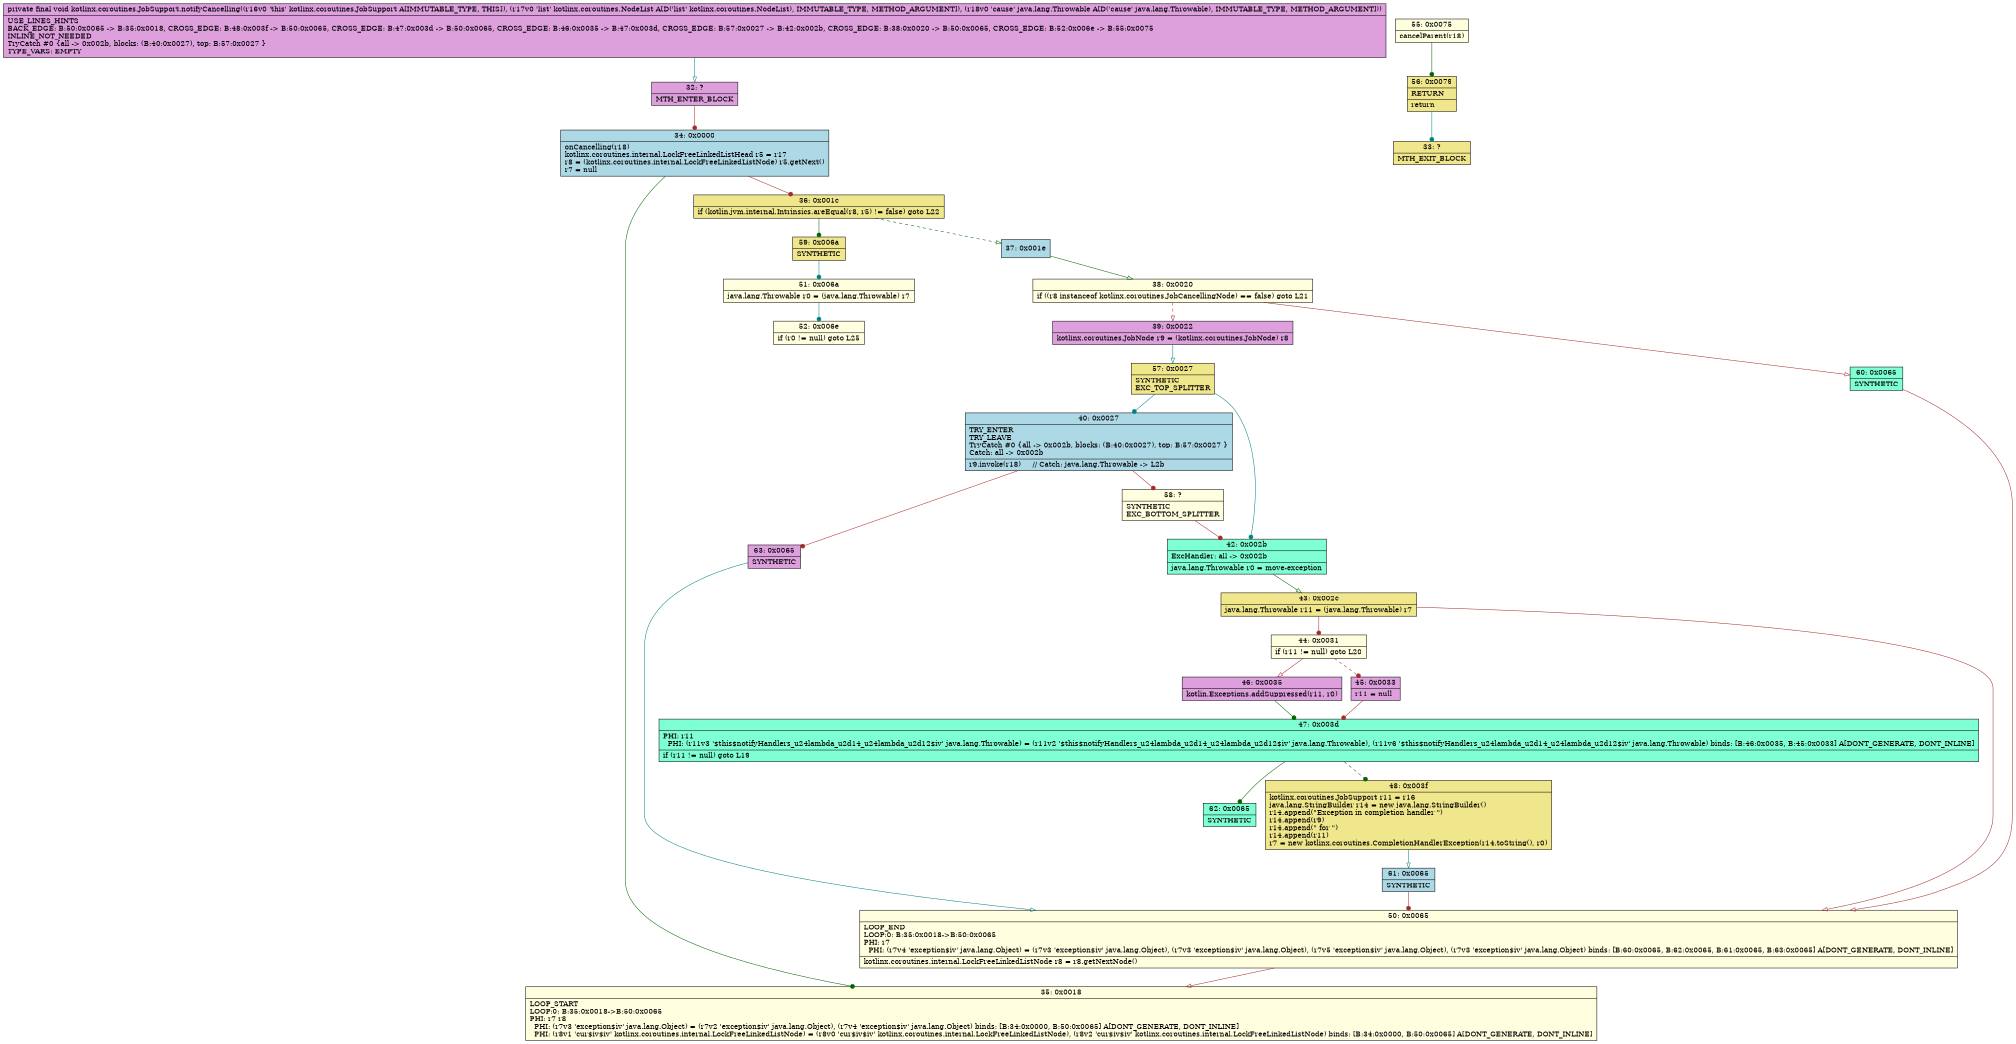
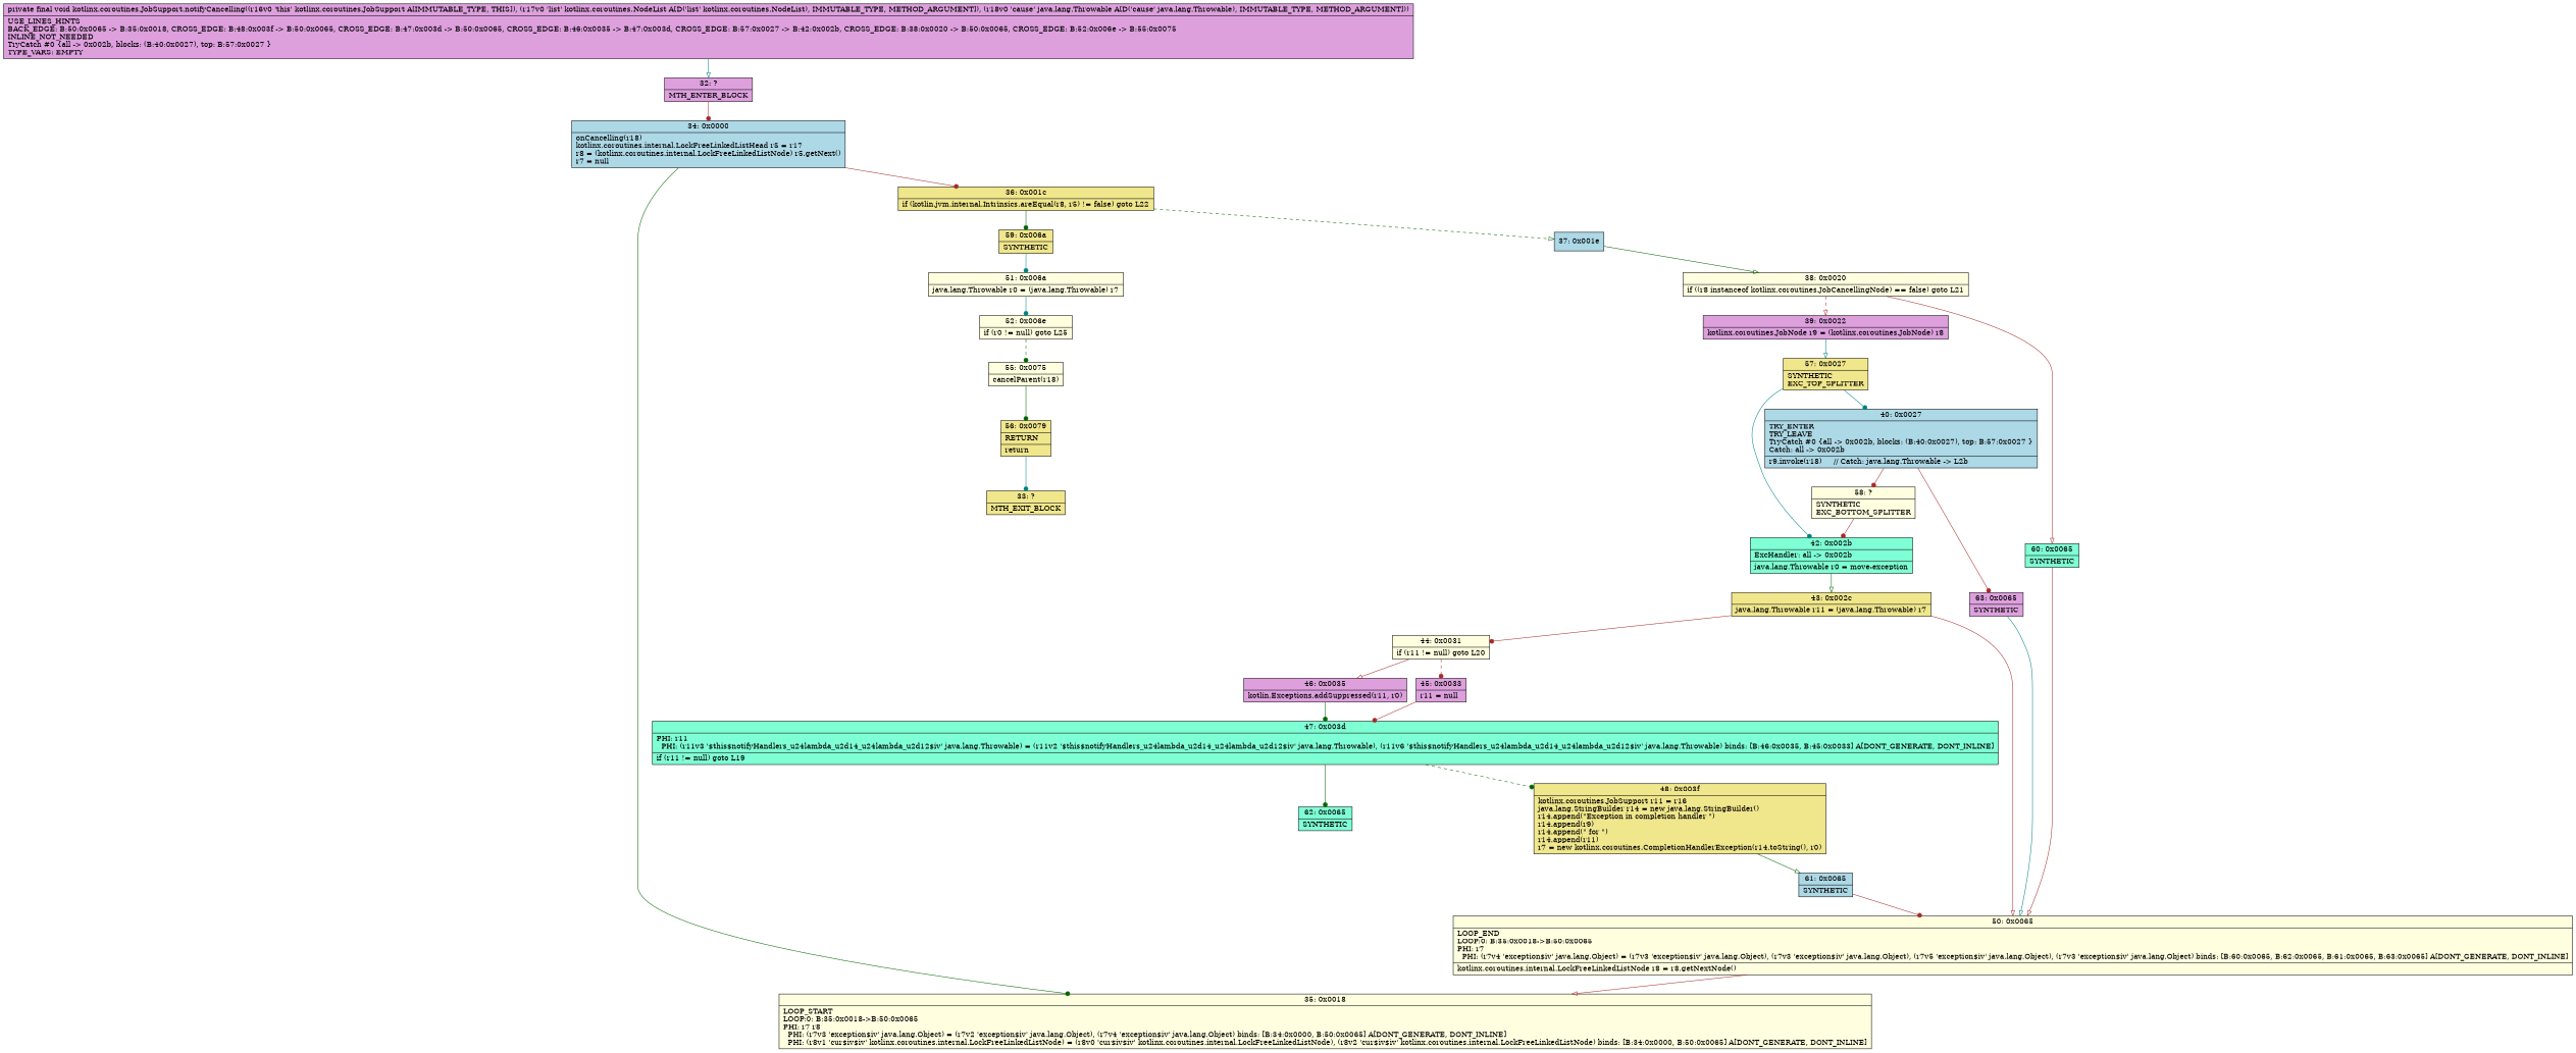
  digraph {
    node [fillcolor=lightyellow shape=record style=filled]
    edge [arrowhead=dot color=brown]
    n1 [fillcolor=plum label="{32\:\ ?|MTH_ENTER_BLOCK\l}"]
    n2 [fillcolor=lightblue label="{34\:\ 0x0000|onCancelling(r18)\lkotlinx.coroutines.internal.LockFreeLinkedListHead r5 = r17\lr8 = (kotlinx.coroutines.internal.LockFreeLinkedListNode) r5.getNext()\lr7 = null\l}"]
    n3 [label="{35\:\ 0x0018|LOOP_START\lLOOP:0: B:35:0x0018\-\>B:50:0x0065\lPHI: r7 r8 \l  PHI: (r7v3 'exception$iv' java.lang.Object) = (r7v2 'exception$iv' java.lang.Object), (r7v4 'exception$iv' java.lang.Object) binds: [B:34:0x0000, B:50:0x0065] A[DONT_GENERATE, DONT_INLINE]\l  PHI: (r8v1 'cur$iv$iv' kotlinx.coroutines.internal.LockFreeLinkedListNode) = (r8v0 'cur$iv$iv' kotlinx.coroutines.internal.LockFreeLinkedListNode), (r8v2 'cur$iv$iv' kotlinx.coroutines.internal.LockFreeLinkedListNode) binds: [B:34:0x0000, B:50:0x0065] A[DONT_GENERATE, DONT_INLINE]\l}"]
    n4 [fillcolor=khaki label="{36\:\ 0x001c|if (kotlin.jvm.internal.Intrinsics.areEqual(r8, r5) != false) goto L22\l}"]
    n5 [fillcolor=lightblue label="{37\:\ 0x001e}"]
    n6 [fillcolor=khaki label="{59\:\ 0x006a|SYNTHETIC\l}"]
    n7 [label="{38\:\ 0x0020|if ((r8 instanceof kotlinx.coroutines.JobCancellingNode) == false) goto L21\l}"]
    n8 [label="{51\:\ 0x006a|java.lang.Throwable r0 = (java.lang.Throwable) r7\l}"]
    n9 [fillcolor=plum label="{39\:\ 0x0022|kotlinx.coroutines.JobNode r9 = (kotlinx.coroutines.JobNode) r8\l}"]
    n10 [fillcolor=aquamarine label="{60\:\ 0x0065|SYNTHETIC\l}"]
    n11 [fillcolor=khaki label="{57\:\ 0x0027|SYNTHETIC\lEXC_TOP_SPLITTER\l}"]
    n12 [label="{50\:\ 0x0065|LOOP_END\lLOOP:0: B:35:0x0018\-\>B:50:0x0065\lPHI: r7 \l  PHI: (r7v4 'exception$iv' java.lang.Object) = (r7v3 'exception$iv' java.lang.Object), (r7v3 'exception$iv' java.lang.Object), (r7v5 'exception$iv' java.lang.Object), (r7v3 'exception$iv' java.lang.Object) binds: [B:60:0x0065, B:62:0x0065, B:61:0x0065, B:63:0x0065] A[DONT_GENERATE, DONT_INLINE]\l|kotlinx.coroutines.internal.LockFreeLinkedListNode r8 = r8.getNextNode()\l}"]
    n13 [fillcolor=lightblue label="{40\:\ 0x0027|TRY_ENTER\lTRY_LEAVE\lTryCatch #0 \{all \-\> 0x002b, blocks: (B:40:0x0027), top: B:57:0x0027 \}\lCatch: all \-\> 0x002b\l|r9.invoke(r18)     \/\/ Catch: java.lang.Throwable \-\> L2b\l}"]
    n14 [fillcolor=aquamarine label="{42\:\ 0x002b|ExcHandler: all \-\> 0x002b\l|java.lang.Throwable r0 = move\-exception\l}"]
    n15 [label="{58\:\ ?|SYNTHETIC\lEXC_BOTTOM_SPLITTER\l}"]
    n16 [fillcolor=plum label="{63\:\ 0x0065|SYNTHETIC\l}"]
    n17 [fillcolor=khaki label="{43\:\ 0x002c|java.lang.Throwable r11 = (java.lang.Throwable) r7\l}"]
    n18 [label="{44\:\ 0x0031|if (r11 != null) goto L20\l}"]
    n19 [fillcolor=plum label="{45\:\ 0x0033|r11 = null\l}"]
    n20 [fillcolor=plum label="{46\:\ 0x0035|kotlin.Exceptions.addSuppressed(r11, r0)\l}"]
    n21 [fillcolor=aquamarine label="{47\:\ 0x003d|PHI: r11 \l  PHI: (r11v3 '$this$notifyHandlers_u24lambda_u2d14_u24lambda_u2d12$iv' java.lang.Throwable) = (r11v2 '$this$notifyHandlers_u24lambda_u2d14_u24lambda_u2d12$iv' java.lang.Throwable), (r11v6 '$this$notifyHandlers_u24lambda_u2d14_u24lambda_u2d12$iv' java.lang.Throwable) binds: [B:46:0x0035, B:45:0x0033] A[DONT_GENERATE, DONT_INLINE]\l|if (r11 != null) goto L19\l}"]
    n22 [fillcolor=khaki label="{48\:\ 0x003f|kotlinx.coroutines.JobSupport r11 = r16\ljava.lang.StringBuilder r14 = new java.lang.StringBuilder()\lr14.append(\"Exception in completion handler \")\lr14.append(r9)\lr14.append(\" for \")\lr14.append(r11)\lr7 = new kotlinx.coroutines.CompletionHandlerException(r14.toString(), r0)\l}"]
    n23 [fillcolor=aquamarine label="{62\:\ 0x0065|SYNTHETIC\l}"]
    n24 [fillcolor=lightblue label="{61\:\ 0x0065|SYNTHETIC\l}"]
    n25 [label="{52\:\ 0x006e|if (r0 != null) goto L25\l}"]
    n26 [label="{55\:\ 0x0075|cancelParent(r18)\l}"]
    n27 [fillcolor=khaki label="{56\:\ 0x0079|RETURN\l|return\l}"]
    n28 [fillcolor=khaki label="{33\:\ ?|MTH_EXIT_BLOCK\l}"]
    n29 [fillcolor=plum label="{private final void kotlinx.coroutines.JobSupport.notifyCancelling((r16v0 'this' kotlinx.coroutines.JobSupport A[IMMUTABLE_TYPE, THIS]), (r17v0 'list' kotlinx.coroutines.NodeList A[D('list' kotlinx.coroutines.NodeList), IMMUTABLE_TYPE, METHOD_ARGUMENT]), (r18v0 'cause' java.lang.Throwable A[D('cause' java.lang.Throwable), IMMUTABLE_TYPE, METHOD_ARGUMENT]))  | USE_LINES_HINTS\lBACK_EDGE: B:50:0x0065 \-\> B:35:0x0018, CROSS_EDGE: B:48:0x003f \-\> B:50:0x0065, CROSS_EDGE: B:47:0x003d \-\> B:50:0x0065, CROSS_EDGE: B:46:0x0035 \-\> B:47:0x003d, CROSS_EDGE: B:57:0x0027 \-\> B:42:0x002b, CROSS_EDGE: B:38:0x0020 \-\> B:50:0x0065, CROSS_EDGE: B:52:0x006e \-\> B:55:0x0075\lINLINE_NOT_NEEDED\lTryCatch #0 \{all \-\> 0x002b, blocks: (B:40:0x0027), top: B:57:0x0027 \}\lTYPE_VARS: EMPTY\l}"]
    n1 -> n2
    n2 -> n3 [color=darkgreen]
    n2 -> n4
    n4 -> n5 [arrowhead=onormal color=darkgreen style=dashed]
    n4 -> n6 [color=darkgreen]
    n5 -> n7 [arrowhead=onormal color=darkgreen]
    n6 -> n8 [color=teal]
    n7 -> n9 [arrowhead=onormal style=dashed]
    n7 -> n10 [arrowhead=onormal]
    n8 -> n25 [color=teal]
    n9 -> n11 [arrowhead=onormal color=teal]
    n10 -> n12 [arrowhead=onormal]
    n11 -> n13 [color=teal]
    n11 -> n14 [color=teal]
    n12 -> n3 [arrowhead=onormal]
    n13 -> n15
    n13 -> n16
    n14 -> n17 [arrowhead=onormal color=darkgreen]
    n15 -> n14
    n16 -> n12 [arrowhead=onormal color=teal]
    n17 -> n12 [arrowhead=onormal]
    n17 -> n18
    n18 -> n19 [style=dashed]
    n18 -> n20 [arrowhead=onormal]
    n19 -> n21
    n20 -> n21 [color=darkgreen]
    n21 -> n22 [color=darkgreen style=dashed]
    n21 -> n23 [color=darkgreen]
-   n22 -> n24 [arrowhead=onormal color=teal]
+   n22 -> n24 [arrowhead=onormal color=darkgreen]
    n24 -> n12
+   n25 -> n26 [color=darkgreen style=dashed]
    n26 -> n27 [color=darkgreen]
    n27 -> n28 [color=teal]
    n29 -> n1 [arrowhead=onormal color=teal]
  }
